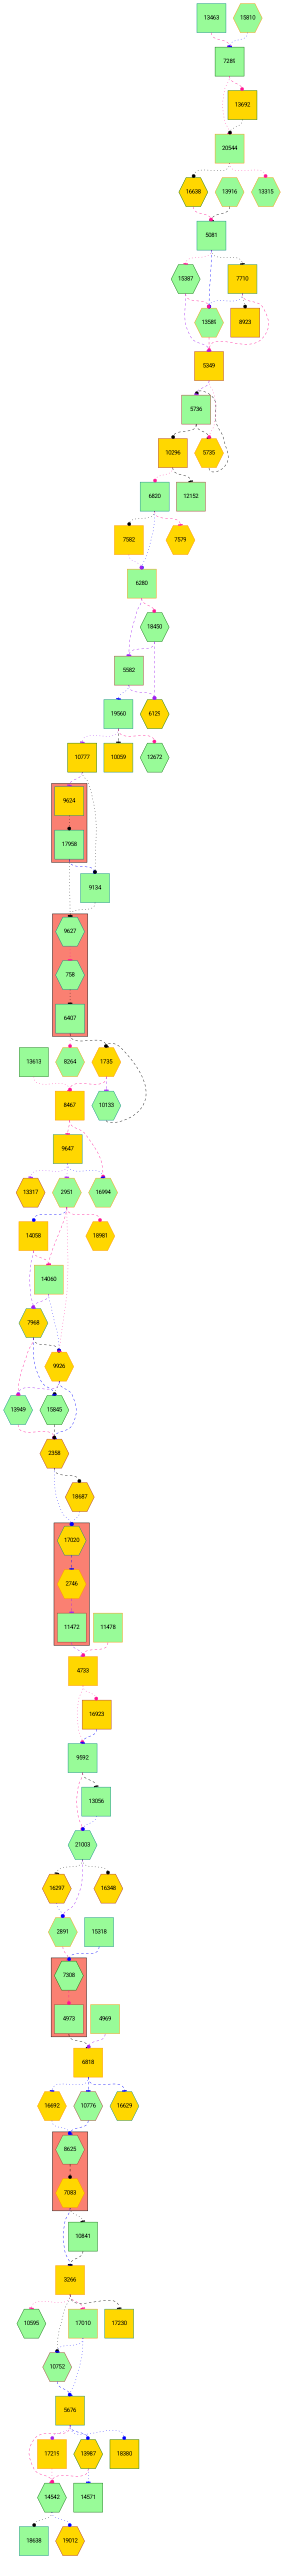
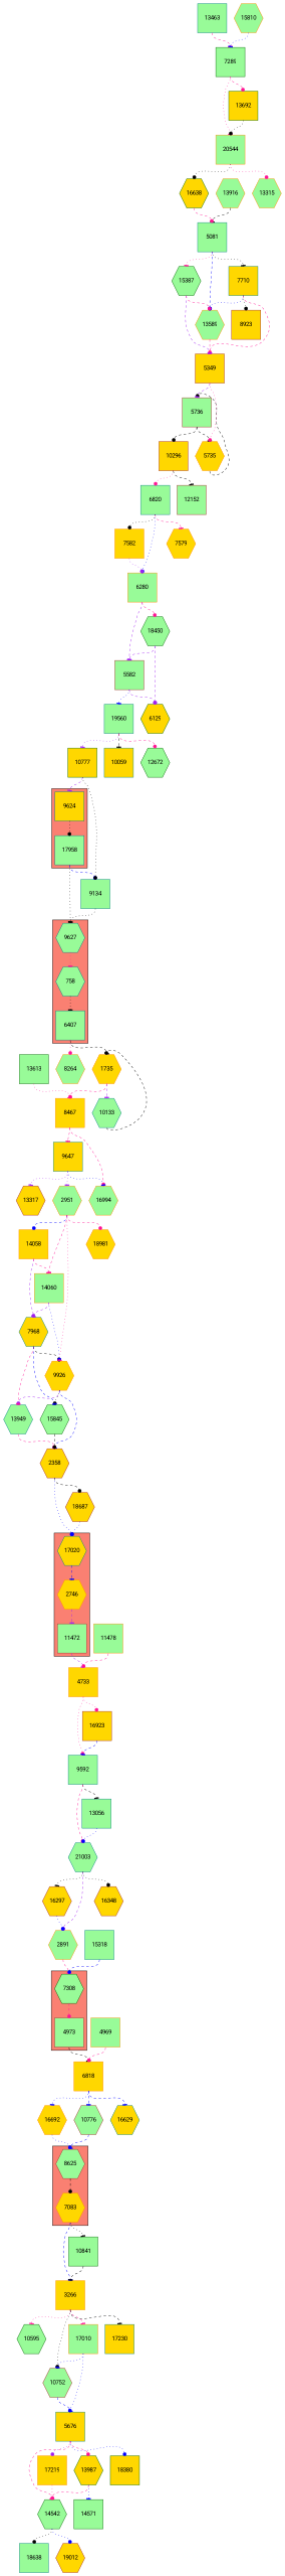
  digraph {
    fontname=Roboto
    node [color=darkorange fillcolor=palegreen fontname=Roboto shape=box style=filled]
    edge [arrowhead=dot color=deeppink fontname=Roboto headport=n style=dashed tailport=s]
    17020 [color=teal fillcolor=gold height=1 shape=hexagon width=1]
    2746 [fillcolor=gold height=1 shape=hexagon width=1]
    11472 [color=brown height=1 width=1]
    7308 [color=darkgreen height=1 shape=hexagon width=1]
    4973 [color=brown height=1 width=1]
    8625 [color=brown height=1 shape=hexagon width=1]
    7083 [fillcolor=gold height=1 shape=hexagon width=1]
    9627 [color=teal height=1 shape=hexagon width=1]
    758 [color=teal height=1 shape=hexagon width=1]
    6407 [color=teal height=1 width=1]
    9624 [color=teal fillcolor=gold height=1 width=1]
    17958 [color=teal height=1 width=1]
    4733 [fillcolor=gold height=1 width=1]
    6818 [fillcolor=gold height=1 width=1]
    3266 [fillcolor=gold height=1 width=1]
    10841 [color=darkgreen height=1 width=1]
    1735 [fillcolor=gold height=1 shape=hexagon width=1]
    8264 [height=1 shape=hexagon width=1]
    9134 [color=teal height=1 width=1]
    9592 [color=teal height=1 width=1]
    16923 [color=brown fillcolor=gold height=1 width=1]
    10776 [color=brown height=1 shape=hexagon width=1]
    16692 [fillcolor=gold height=1 shape=hexagon width=1]
    16629 [color=teal fillcolor=gold height=1 shape=hexagon width=1]
    10595 [color=darkgreen height=1 shape=hexagon width=1]
    10752 [color=brown height=1 shape=hexagon width=1]
    17010 [height=1 width=1]
    17230 [color=teal fillcolor=gold height=1 width=1]
    8467 [fillcolor=gold height=1 width=1]
    10133 [color=teal height=1 shape=hexagon width=1]
    13056 [color=teal height=1 width=1]
    21003 [color=teal height=1 shape=hexagon width=1]
    2891 [height=1 shape=hexagon width=1]
    16297 [color=brown fillcolor=gold height=1 shape=hexagon width=1]
    16348 [color=brown fillcolor=gold height=1 shape=hexagon width=1]
    5676 [color=teal fillcolor=gold height=1 width=1]
    13987 [color=darkgreen fillcolor=gold height=1 shape=hexagon width=1]
    14542 [color=darkgreen height=1 shape=hexagon width=1]
    17219 [fillcolor=gold height=1 width=1]
    18380 [color=darkgreen fillcolor=gold height=1 width=1]
    14571 [color=darkgreen height=1 width=1]
    18638 [color=teal height=1 width=1]
    19012 [color=brown fillcolor=gold height=1 shape=hexagon width=1]
    4969 [height=1 width=1]
    15318 [color=teal height=1 width=1]
    11478 [height=1 width=1]
    2358 [color=brown fillcolor=gold height=1 shape=hexagon width=1]
    18687 [color=brown fillcolor=gold height=1 shape=hexagon width=1]
    9926 [fillcolor=gold height=1 shape=hexagon width=1]
    13949 [color=teal height=1 shape=hexagon width=1]
    15845 [color=darkgreen height=1 shape=hexagon width=1]
    7968 [color=teal fillcolor=gold height=1 shape=hexagon width=1]
    14058 [fillcolor=gold height=1 width=1]
    14060 [height=1 width=1]
    2951 [height=1 shape=hexagon width=1]
    18981 [fillcolor=gold height=1 shape=hexagon width=1]
    9647 [color=teal fillcolor=gold height=1 width=1]
    13317 [color=brown fillcolor=gold height=1 shape=hexagon width=1]
    16994 [height=1 shape=hexagon width=1]
    10777 [color=darkgreen fillcolor=gold height=1 width=1]
    19560 [color=teal height=1 width=1]
    10059 [color=teal fillcolor=gold height=1 width=1]
    12672 [color=darkgreen height=1 shape=hexagon width=1]
    5582 [color=brown height=1 width=1]
    6129 [color=darkgreen fillcolor=gold height=1 shape=hexagon width=1]
    18450 [color=darkgreen height=1 shape=hexagon width=1]
    6280 [height=1 width=1]
    6820 [color=teal height=1 width=1]
    7579 [fillcolor=gold height=1 shape=hexagon width=1]
    7582 [fillcolor=gold height=1 width=1]
    10296 [color=brown fillcolor=gold height=1 width=1]
    12152 [color=brown height=1 width=1]
    5736 [color=brown height=1 width=1]
    5735 [fillcolor=gold height=1 shape=hexagon width=1]
    5349 [color=brown fillcolor=gold height=1 width=1]
    7710 [color=teal fillcolor=gold height=1 width=1]
    8923 [color=brown fillcolor=gold height=1 width=1]
    13589 [height=1 shape=hexagon width=1]
    5081 [color=teal height=1 width=1]
    15387 [color=darkgreen height=1 shape=hexagon width=1]
    13916 [height=1 shape=hexagon width=1]
    16638 [color=darkgreen fillcolor=gold height=1 shape=hexagon width=1]
    20544 [height=1 width=1]
    13315 [height=1 shape=hexagon width=1]
    7289 [color=darkgreen height=1 width=1]
    13692 [color=darkgreen fillcolor=gold height=1 width=1]
    13463 [color=teal height=1 width=1]
    15810 [height=1 shape=hexagon width=1]
    13613 [color=darkgreen height=1 width=1]
    subgraph cluster_1 {
      fillcolor=salmon
      style=filled
      17020
      2746
      11472
    }
    subgraph cluster_2 {
      fillcolor=salmon
      style=filled
      7308
      4973
    }
    subgraph cluster_3 {
      fillcolor=salmon
      style=filled
      8625
      7083
    }
    subgraph cluster_4 {
      fillcolor=salmon
      style=filled
      9627
      758
      6407
    }
    subgraph cluster_5 {
      fillcolor=salmon
      style=filled
      9624
      17958
    }
    17020 -> 2746 [arrowhead=tee color=blue]
    2746 -> 11472 [arrowhead=tee color=purple]
    11472 -> 4733 [arrowhead=tee color=purple]
    7308 -> 4973
    4973 -> 6818 [arrowhead=tee color=black]
    8625 -> 7083 [color=black]
    7083 -> 3266 [arrowhead=tee color=blue]
    7083 -> 10841 [arrowhead=tee color=black style=dotted]
    9627 -> 758 [arrowhead=tee style=dotted]
    758 -> 6407 [arrowhead=tee color=black style=dotted]
    6407 -> 1735 [color=black]
    6407 -> 8264 [style=dotted]
    9624 -> 17958 [color=black style=dotted]
    17958 -> 9627 [arrowhead=tee color=black style=dotted]
    17958 -> 9134 [color=blue]
    4733 -> 9592 [style=dotted]
    4733 -> 16923 [style=dotted]
    6818 -> 10776 [arrowhead=tee color=blue]
    6818 -> 16692 [arrowhead=tee color=blue style=dotted]
    6818 -> 16629 [arrowhead=tee color=blue]
    3266 -> 10595 [arrowhead=tee style=dotted]
    3266 -> 10752 [color=black style=dotted]
    3266 -> 17010 [arrowhead=tee]
    3266 -> 17230 [arrowhead=tee color=black]
    10841 -> 3266 [arrowhead=tee color=black]
    1735 -> 8467
    1735 -> 10133 [arrowhead=tee color=purple]
    9134 -> 9627 [arrowhead=tee color=black style=dotted]
    9592 -> 13056 [arrowhead=tee color=black]
    9592 -> 21003
    16923 -> 9592 [arrowhead=tee color=blue]
    10776 -> 8625 [arrowhead=tee color=blue]
    16692 -> 8625 [color=blue style=dotted]
    10752 -> 5676 [color=blue]
    17010 -> 10752 [arrowhead=tee color=blue style=dotted]
    17010 -> 5676 [arrowhead=tee color=blue style=dotted]
    8467 -> 9647 [arrowhead=tee]
    8467 -> 16994
    10133 -> 1735 [arrowhead=tee color=black]
    13056 -> 21003 [color=blue style=dotted]
    21003 -> 2891 [color=purple]
    21003 -> 16297 [arrowhead=tee color=black style=dotted]
    21003 -> 16348 [color=black style=dotted]
    2891 -> 7308 [arrowhead=tee]
    16297 -> 2891 [color=blue style=dotted]
-   5676 -> 13987 [color=blue]
+   5676 -> 13987
    5676 -> 14542 [arrowhead=tee]
    5676 -> 17219 [color=purple style=dotted]
    5676 -> 18380 [color=blue style=dotted]
    13987 -> 14542
    13987 -> 14571 [arrowhead=tee color=blue style=dotted]
    14542 -> 18638 [color=black style=dotted]
    14542 -> 19012 [color=blue style=dotted]
    17219 -> 14542 [arrowhead=tee style=dotted]
-   4969 -> 6818 [color=purple]
+   4969 -> 6818
    15318 -> 7308 [color=blue]
    11478 -> 4733
    2358 -> 17020 [color=blue style=dotted]
    2358 -> 18687 [color=black]
    18687 -> 17020 [color=blue style=dotted]
    9926 -> 2358 [arrowhead=tee color=blue]
    9926 -> 13949 [color=purple]
    9926 -> 15845 [color=black style=dotted]
    13949 -> 2358
    15845 -> 2358 [color=black]
    7968 -> 9926 [color=black]
    7968 -> 13949 [arrowhead=tee]
    7968 -> 15845 [arrowhead=tee color=blue]
    14058 -> 7968 [color=purple]
    14058 -> 14060 [arrowhead=tee]
    14060 -> 9926 [color=blue style=dotted]
    14060 -> 7968 [arrowhead=tee color=purple]
    2951 -> 9926 [arrowhead=tee style=dotted]
    2951 -> 14058 [color=blue]
    2951 -> 14060 [arrowhead=tee]
    2951 -> 18981
    9647 -> 2951 [arrowhead=tee color=purple style=dotted]
    9647 -> 13317 [arrowhead=tee color=purple style=dotted]
    9647 -> 16994 [arrowhead=tee color=blue style=dotted]
    10777 -> 9624 [arrowhead=tee color=purple]
    10777 -> 9134 [color=black style=dotted]
    19560 -> 10777 [arrowhead=tee color=purple style=dotted]
    19560 -> 10059 [arrowhead=tee color=black]
    19560 -> 12672
    5582 -> 19560 [arrowhead=tee color=blue style=dotted]
    5582 -> 6129 [color=purple]
    18450 -> 5582 [arrowhead=tee color=purple]
    18450 -> 6129 [color=purple]
    6280 -> 5582 [arrowhead=tee color=purple]
    6280 -> 18450
    6820 -> 6280 [color=blue style=dotted]
    6820 -> 7579 [arrowhead=tee]
    6820 -> 7582 [color=black style=dotted]
    7582 -> 6280 [color=purple style=dotted]
    10296 -> 6820 [style=dotted]
    10296 -> 12152 [arrowhead=tee color=black]
    5736 -> 10296 [color=black]
    5736 -> 5735 [arrowhead=tee color=black]
    5735 -> 5736 [color=black]
    5349 -> 5736 [arrowhead=tee color=purple]
    5349 -> 5735 [style=dotted]
    7710 -> 5349
    7710 -> 8923 [color=black style=dotted]
    7710 -> 13589 [color=blue style=dotted]
    13589 -> 5349 [arrowhead=tee]
    5081 -> 7710 [arrowhead=tee color=black style=dotted]
    5081 -> 13589 [color=blue]
    5081 -> 15387 [arrowhead=tee style=dotted]
    15387 -> 5349 [arrowhead=tee color=purple]
    15387 -> 13589
    13916 -> 5081 [arrowhead=tee color=black]
    16638 -> 5081
    20544 -> 16638 [color=black style=dotted]
    20544 -> 13315 [style=dotted]
    7289 -> 20544 [arrowhead=tee style=dotted]
    7289 -> 13692
    13692 -> 20544 [color=black style=dotted]
    13463 -> 7289 [arrowhead=tee]
    15810 -> 7289 [arrowhead=tee color=blue style=dotted]
    13613 -> 8467 [arrowhead=tee style=dotted]
  }
